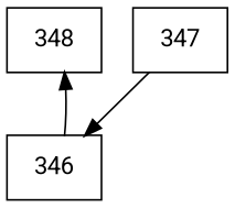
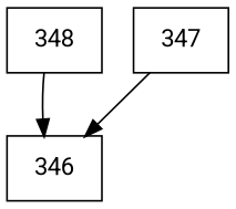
  digraph {
    fontname=Roboto
    node [fontname=Roboto shape=record]
    edge [fontname=Roboto]
    n1 [label="{348}"]
    n2 [label="{346}"]
    n3 [label="{347}"]
-   n2 -> n1
+   n1 -> n2
    n3 -> n2
  }
